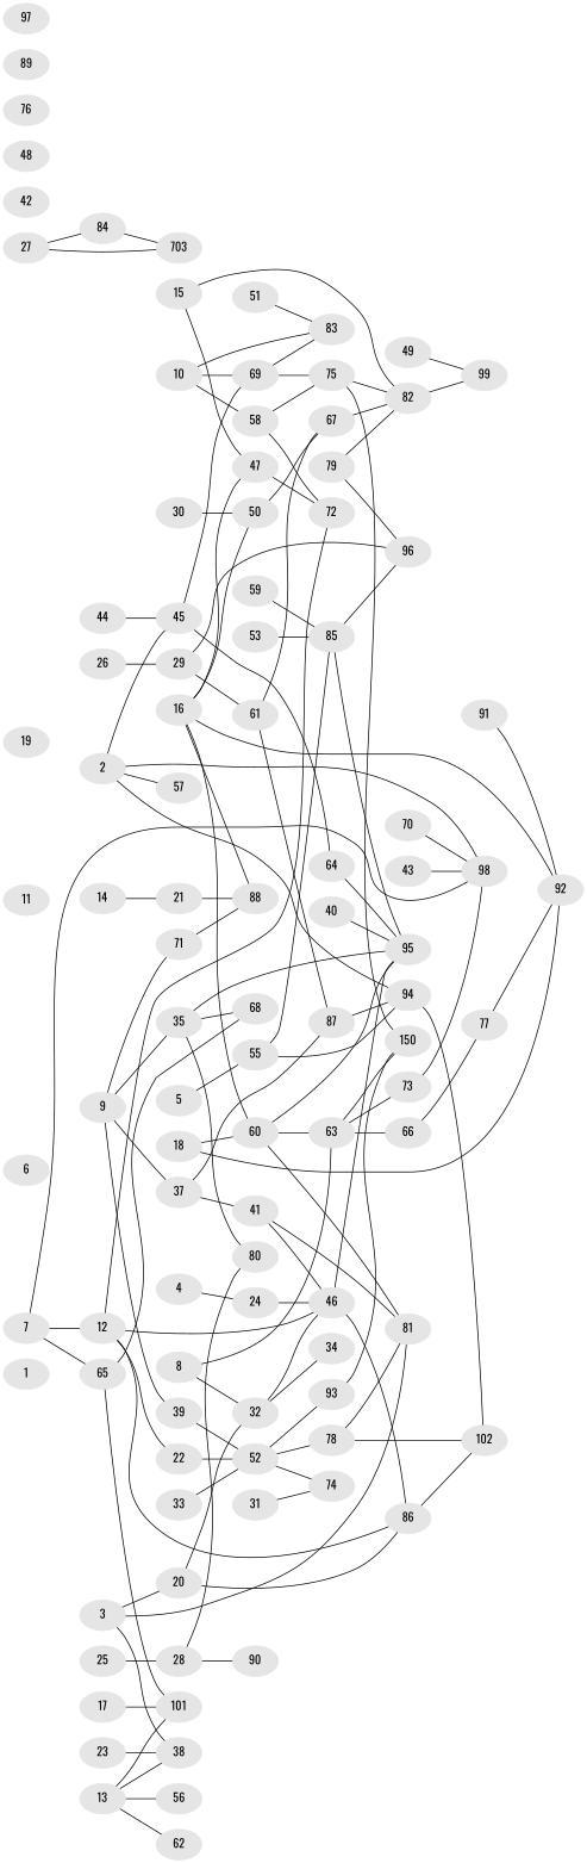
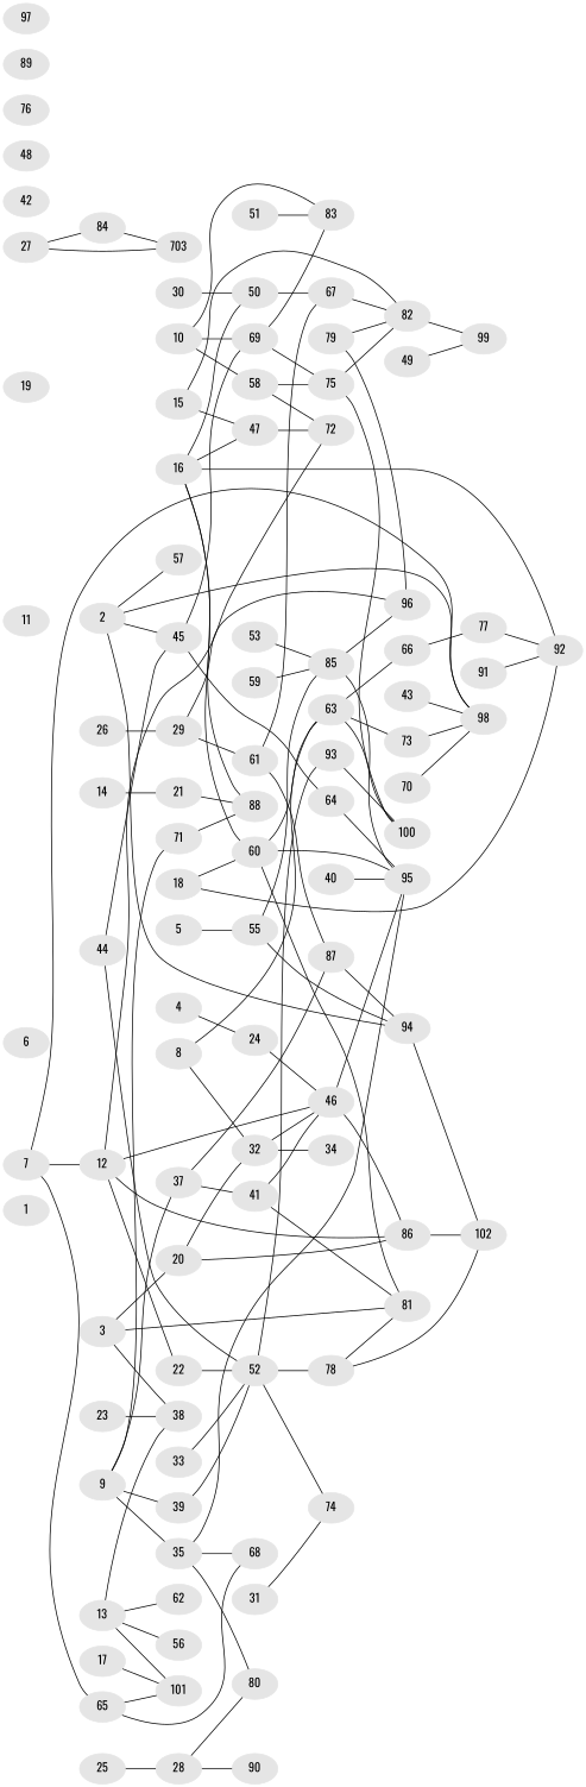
  graph {
    fontname=Oswald
    rankdir=LR
    node [color=gray90 fontname=Oswald style=filled]
    edge [fontname=Oswald]
    1
    2
    45
    57
    94
    98
    69
    64
    102
    3
    20
    38
    81
    32
    86
    4
    24
    46
    5
    55
    85
    6
    7
    12
    65
    22
    72
    101
    68
    8
    63
    34
    66
    73
-   100 [label=150]
+   100
    9
    35
    37
    39
    71
    80
    95
    41
    87
    52
    88
    10
    58
    83
    75
    11
    13
    56
    62
    14
    21
    15
    47
    82
    99
    16
    50
    60
    92
    67
    17
    18
    19
    74
    78
    93
    23
    25
    28
    90
    26
    29
    61
    96
    27
    84
    n82 [label=703]
    30
    31
    33
    40
    42
    43
    44
    48
    49
    51
    53
    59
    77
    70
    76
    79
    89
    91
    97
    2 -- 45
    2 -- 57
    2 -- 94
    2 -- 98
    45 -- 69
    45 -- 64
    94 -- 102
    69 -- 83
    69 -- 75
    64 -- 95
    3 -- 20
    3 -- 38
    3 -- 81
    20 -- 32
    20 -- 86
    32 -- 46
    32 -- 34
    86 -- 102
    4 -- 24
    24 -- 46
    46 -- 86
    46 -- 95
    5 -- 55
    55 -- 94
    55 -- 85
    85 -- 95
    85 -- 96
    7 -- 98
    7 -- 12
    7 -- 65
    12 -- 86
    12 -- 46
    12 -- 22
    12 -- 72
    65 -- 101
    65 -- 68
    22 -- 52
    8 -- 32
    8 -- 63
    63 -- 66
    63 -- 73
    63 -- 100
    66 -- 77
    73 -- 98
    9 -- 35
    9 -- 37
    9 -- 39
    9 -- 71
    35 -- 68
    35 -- 80
    35 -- 95
    37 -- 41
    37 -- 87
    39 -- 52
    71 -- 88
    41 -- 81
    41 -- 46
    87 -- 94
    52 -- 74
    52 -- 78
    52 -- 93
    10 -- 69
    10 -- 58
    10 -- 83
    58 -- 72
    58 -- 75
    75 -- 100
    75 -- 82
    13 -- 38
    13 -- 101
    13 -- 56
    13 -- 62
    14 -- 21
    21 -- 88
    15 -- 47
    15 -- 82
    47 -- 72
    82 -- 99
    16 -- 88
    16 -- 47
    16 -- 50
    16 -- 60
    16 -- 92
    50 -- 67
    60 -- 81
    60 -- 63
    60 -- 95
    67 -- 82
    17 -- 101
    18 -- 60
    18 -- 92
    78 -- 102
    78 -- 81
    93 -- 100
    23 -- 38
    25 -- 28
    28 -- 80
    28 -- 90
    26 -- 29
    29 -- 61
    29 -- 96
    61 -- 87
    61 -- 67
    27 -- 84
    27 -- n82
    84 -- n82
    30 -- 50
    31 -- 74
    33 -- 52
    40 -- 95
    43 -- 98
    44 -- 45
+   44 -- 52
    49 -- 99
    51 -- 83
    53 -- 85
    59 -- 85
    77 -- 92
    70 -- 98
    79 -- 82
    79 -- 96
    91 -- 92
  }
